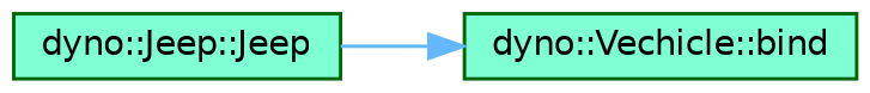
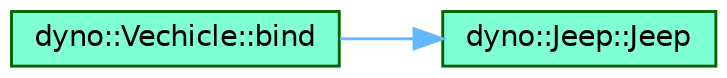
  digraph {
    rankdir=RL
    node [color=darkgreen fillcolor=aquamarine fontname=Helvetica fontsize=10 shape=box style=filled]
    n1 [fontcolor=black height=0.2 label="dyno::Vechicle::bind" width=0.4]
    n2 [height=0.2 label="dyno::Jeep::Jeep" width=0.4]
-   n1 -> n2 [color=steelblue1 dir=back fontname=Helvetica fontsize=10 labelfontname=Helvetica labelfontsize=10 style=solid]
+   n2 -> n1 [color=steelblue1 dir=back fontname=Helvetica fontsize=10 labelfontname=Helvetica labelfontsize=10 style=solid]
  }
